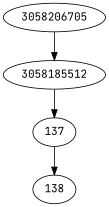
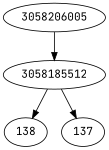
  strict digraph {
    fontname="JetBrains Mono"
    node [fontname="JetBrains Mono"]
    edge [fontname="JetBrains Mono"]
    3058185512
    138
    n3 [label=137]
-   3058206005 [label=3058206705]
-   n3 -> 138
+   3058206005
+   3058185512 -> 138
    3058185512 -> n3
    3058206005 -> 3058185512
  }
